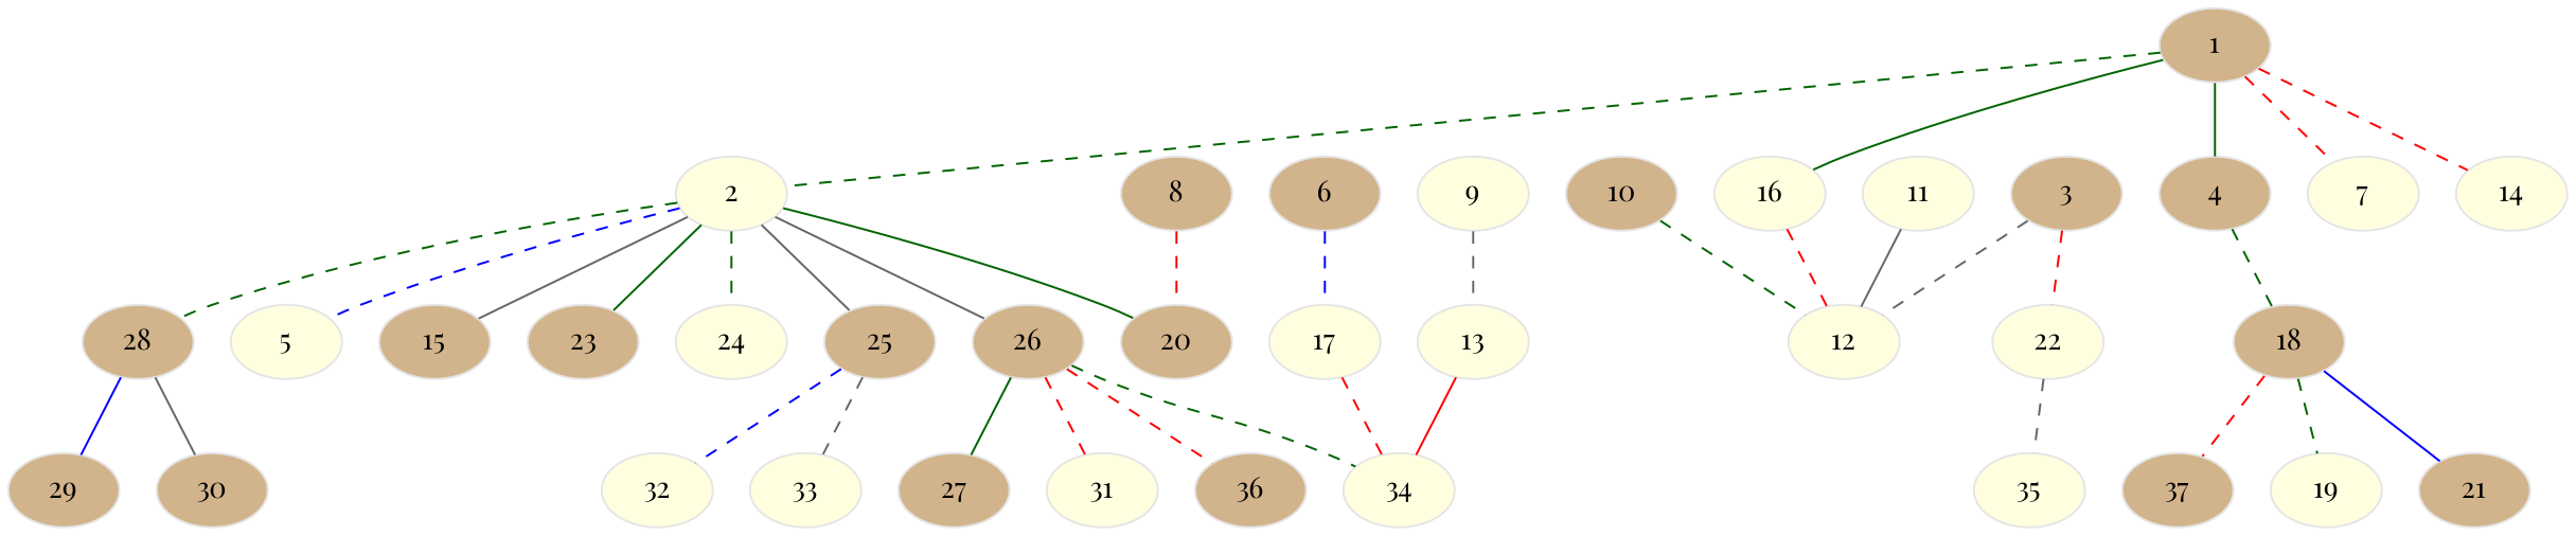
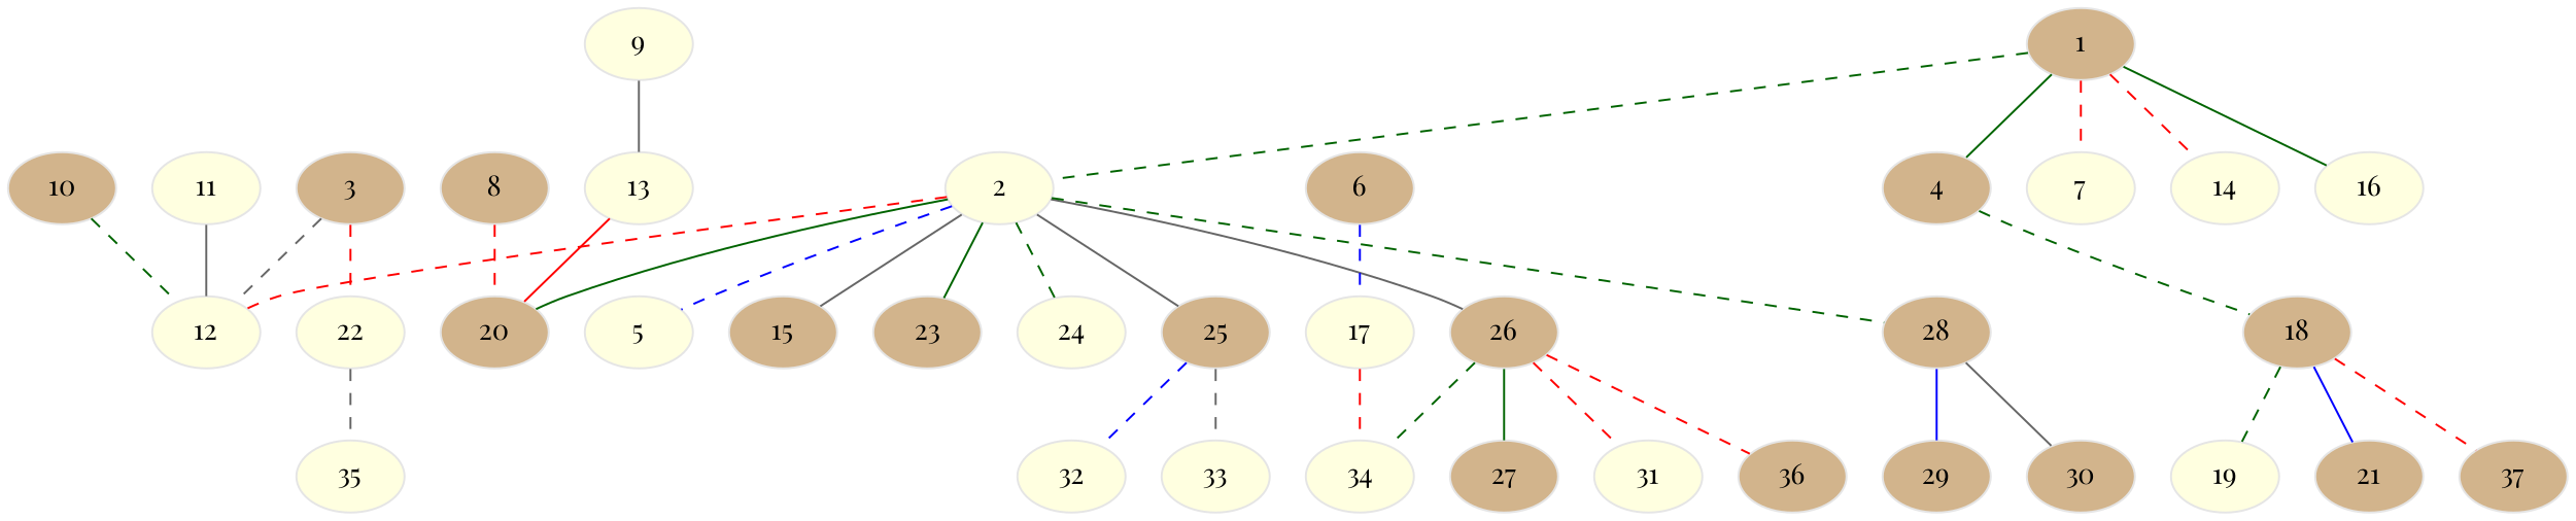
  graph {
    fontname="Playfair Display"
    node [color=gray90 fillcolor=tan fontname="Playfair Display" style=filled]
    edge [color=darkgreen fontname="Playfair Display" style=dashed weight=1.0]
    2 [fillcolor=lightyellow]
    1
    4
    7 [fillcolor=lightyellow]
    14 [fillcolor=lightyellow]
    16 [fillcolor=lightyellow]
    5 [fillcolor=lightyellow]
    12 [fillcolor=lightyellow]
    15
    20
    23
    24 [fillcolor=lightyellow]
    25
    26
    28
    18
    32 [fillcolor=lightyellow]
    33 [fillcolor=lightyellow]
    34 [fillcolor=lightyellow]
    27
    31 [fillcolor=lightyellow]
    36
    29
    30
    3
    22 [fillcolor=lightyellow]
    35 [fillcolor=lightyellow]
    19 [fillcolor=lightyellow]
    21
    37
    17 [fillcolor=lightyellow]
    6
    8
    9 [fillcolor=lightyellow]
    13 [fillcolor=lightyellow]
    10
    11 [fillcolor=lightyellow]
    2 -- 5 [color=blue]
-   16 -- 12 [color=red]
+   2 -- 12 [color=red]
    2 -- 15 [color=gray40 style=solid]
    2 -- 20 [style=solid]
    2 -- 23 [style=solid]
    2 -- 24
    2 -- 25 [color=gray40 style=solid]
    2 -- 26 [color=gray40 style=solid]
    2 -- 28
    1 -- 2
    1 -- 4 [style=solid]
    1 -- 7 [color=red]
    1 -- 14 [color=red]
    1 -- 16 [style=solid]
    4 -- 18
    25 -- 32 [color=blue]
    25 -- 33 [color=gray40]
    26 -- 34
    26 -- 27 [style=solid]
    26 -- 31 [color=red]
    26 -- 36 [color=red]
    28 -- 29 [color=blue style=solid]
    28 -- 30 [color=gray40 style=solid]
    18 -- 19
    18 -- 21 [color=blue style=solid]
    18 -- 37 [color=red]
    3 -- 12 [color=gray40]
    3 -- 22 [color=red]
    22 -- 35 [color=gray40]
    17 -- 34 [color=red]
    6 -- 17 [color=blue]
    8 -- 20 [color=red]
-   9 -- 13 [color=gray40]
-   13 -- 34 [color=red style=solid]
+   9 -- 13 [color=gray40 style=solid]
+   13 -- 20 [color=red style=solid]
    10 -- 12
    11 -- 12 [color=gray40 style=solid]
  }
